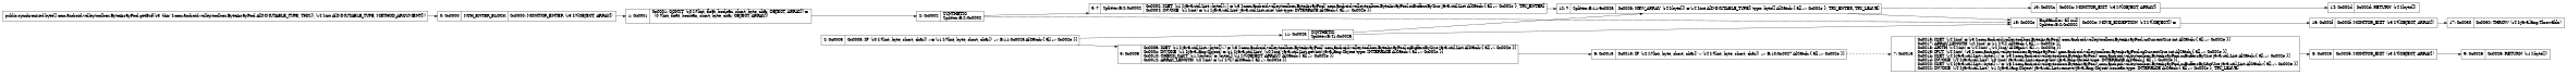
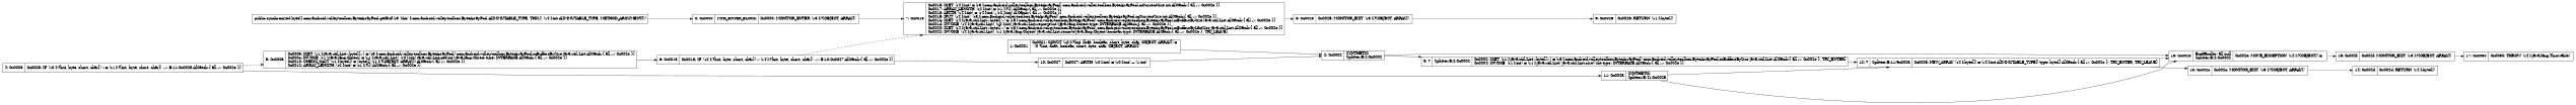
  digraph {
    rankdir=LR
    node [shape=record]
    n1 [label="{0\:\ 0x0000|MTH_ENTER_BLOCK\l|0x0000: MONITOR_ENTER  (r3 I:?[OBJECT, ARRAY]) \l}"]
    n2 [label="{1\:\ 0x0001|0x0001: CONST  (r0 I:?[int, float, boolean, short, byte, char, OBJECT, ARRAY]) = \l  (0 ?[int, float, boolean, short, byte, char, OBJECT, ARRAY])\l \l}"]
    n3 [label="{2\:\ 0x0002|SYNTHETIC\lSplitter:B:2:0x0002\l}"]
    n4 [label="{3\:\ ?|Splitter:B:2:0x0002\l|0x0002: IGET  (r1 I:java.util.List\<byte[]\>) = (r3 I:com.android.volley.toolbox.ByteArrayPool) com.android.volley.toolbox.ByteArrayPool.mBuffersBySize java.util.List A[Catch:\{ all \-\> 0x002e \}, TRY_ENTER]\l0x0004: INVOKE  (r1 I:int) = (r1 I:java.util.List) java.util.List.size():int type: INTERFACE A[Catch:\{ all \-\> 0x002e \}]\l}"]
    n5 [label="{15\:\ 0x002e|ExcHandler: all null\lSplitter:B:2:0x0002\l|0x002e: MOVE_EXCEPTION  (r4 I:?[OBJECT]) =  \l}"]
    n6 [label="{12\:\ ?|Splitter:B:11:9x002a\l|0x002a: NEW_ARRAY  (r4 I:byte[]) = (r4 I:int A[IMMUTABLE_TYPE]) type: byte[] A[Catch:\{ all \-\> 0x002e \}, TRY_ENTER, TRY_LEAVE]\l}"]
    n7 [label="{16\:\ 0x002f|0x002f: MONITOR_EXIT  (r3 I:?[OBJECT, ARRAY]) \l}"]
    n8 [label="{4\:\ 0x0008|0x0008: IF  (r0 I:?[int, byte, short, char]) \>= (r1 I:?[int, byte, short, char])  \-\> B:11:0x002a A[Catch:\{ all \-\> 0x002e \}]\l}"]
    n9 [label="{5\:\ 0x000a|0x000a: IGET  (r1 I:java.util.List\<byte[]\>) = (r3 I:com.android.volley.toolbox.ByteArrayPool) com.android.volley.toolbox.ByteArrayPool.mBuffersBySize java.util.List A[Catch:\{ all \-\> 0x002e \}]\l0x000c: INVOKE  (r1 I:java.lang.Object) = (r1 I:java.util.List), (r0 I:int) java.util.List.get(int):java.lang.Object type: INTERFACE A[Catch:\{ all \-\> 0x002e \}]\l0x0010: CHECK_CAST  (r1 I:byte[]) = (byte[]) (r1 I:?[OBJECT, ARRAY]) A[Catch:\{ all \-\> 0x002e \}]\l0x0012: ARRAY_LENGTH  (r2 I:int) = (r1 I:?[]) A[Catch:\{ all \-\> 0x002e \}]\l}"]
    n10 [label="{11\:\ 0x002a|SYNTHETIC\lSplitter:B:41:0x002a\l}"]
    n11 [label="{6\:\ 0x0013|0x0013: IF  (r2 I:?[int, byte, short, char]) \< (r4 I:?[int, byte, short, char])  \-\> B:10:0x0027 A[Catch:\{ all \-\> 0x002e \}]\l}"]
    n12 [label="{7\:\ 0x0015|0x0015: IGET  (r4 I:int) = (r3 I:com.android.volley.toolbox.ByteArrayPool) com.android.volley.toolbox.ByteArrayPool.mCurrentSize int A[Catch:\{ all \-\> 0x002e \}]\l0x0017: ARRAY_LENGTH  (r2 I:int) = (r1 I:?[]) A[Catch:\{ all \-\> 0x002e \}]\l0x0018: ARITH  (r4 I:int) = (r4 I:int) \- (r2 I:int) A[Catch:\{ all \-\> 0x002e \}]\l0x0019: IPUT  (r4 I:int), (r3 I:com.android.volley.toolbox.ByteArrayPool) com.android.volley.toolbox.ByteArrayPool.mCurrentSize int A[Catch:\{ all \-\> 0x002e \}]\l0x001b: IGET  (r4 I:java.util.List\<byte[]\>) = (r3 I:com.android.volley.toolbox.ByteArrayPool) com.android.volley.toolbox.ByteArrayPool.mBuffersBySize java.util.List A[Catch:\{ all \-\> 0x002e \}]\l0x001d: INVOKE  (r4 I:java.util.List), (r0 I:int) java.util.List.remove(int):java.lang.Object type: INTERFACE A[Catch:\{ all \-\> 0x002e \}]\l0x0020: IGET  (r4 I:java.util.List\<byte[]\>) = (r3 I:com.android.volley.toolbox.ByteArrayPool) com.android.volley.toolbox.ByteArrayPool.mBuffersByLastUse java.util.List A[Catch:\{ all \-\> 0x002e \}]\l0x0022: INVOKE  (r4 I:java.util.List), (r1 I:java.lang.Object) java.util.List.remove(java.lang.Object):boolean type: INTERFACE A[Catch:\{ all \-\> 0x002e \}, TRY_LEAVE]\l}"]
+   n13 [label="{10\:\ 0x0027|0x0027: ARITH  (r0 I:int) = (r0 I:int) + (1 int) \l}"]
    n14 [label="{8\:\ 0x0025|0x0025: MONITOR_EXIT  (r3 I:?[OBJECT, ARRAY]) \l}"]
    n15 [label="{9\:\ 0x0026|0x0026: RETURN  (r1 I:byte[]) \l}"]
    n16 [label="{13\:\ 0x002c|0x002c: MONITOR_EXIT  (r3 I:?[OBJECT, ARRAY]) \l}"]
    n17 [label="{14\:\ 0x002d|0x002d: RETURN  (r4 I:byte[]) \l}"]
    n18 [label="{17\:\ 0x0030|0x0030: THROW  (r4 I:java.lang.Throwable) \l}"]
    n19 [label="{public synchronized byte[] com.android.volley.toolbox.ByteArrayPool.getBuf((r3 'this' I:com.android.volley.toolbox.ByteArrayPool A[IMMUTABLE_TYPE, THIS]), (r4 I:int A[IMMUTABLE_TYPE, METHOD_ARGUMENT])) }"]
-   n1 -> n2
+   n1 -> n12
    n2 -> n3
    n3 -> n4
    n3 -> n5
    n4 -> n6
    n5 -> n7
    n6 -> n5
    n6 -> n16
    n7 -> n18
-   n8 -> n9 [style=solid]
+   n8 -> n9 [style=dashed]
    n8 -> n10
    n9 -> n11
    n10 -> n5
    n10 -> n6
    n11 -> n12 [style=dashed]
+   n11 -> n13
    n12 -> n14
+   n13 -> n3
    n14 -> n15
    n16 -> n17
    n19 -> n1
  }
